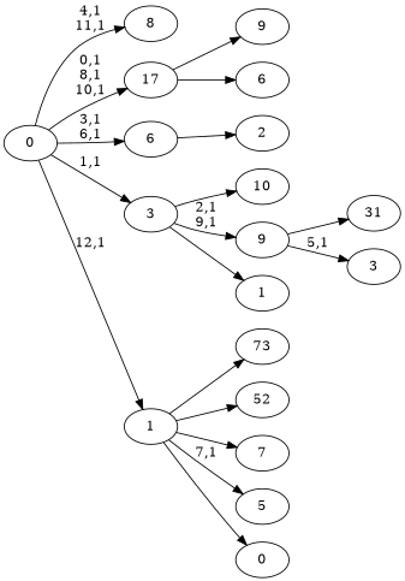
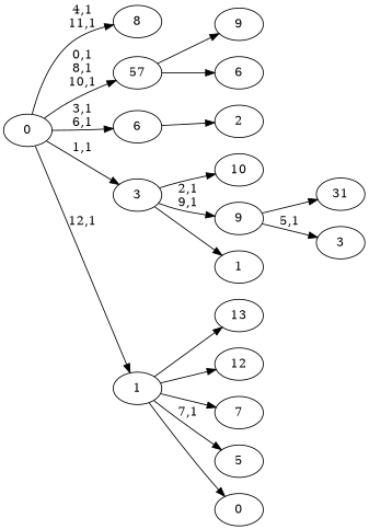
  digraph {
    rankdir=LR
-   n1 [label=73]
-   n2 [label=52]
+   n1 [label=13]
+   n2 [label=12]
    n3 [label=31]
    n4 [label=10]
    n5 [label=9]
    n6 [label=8]
    n7 [label=7]
    n8 [label=6]
-   17
+   17 [label=57]
    n10 [label=5]
    n11 [label=3]
    9
    n13 [label=2]
    6
    n15 [label=1]
    3
    n17 [label=0]
    1
    0
    17 -> n5
    17 -> n8
    9 -> n3
    9 -> n11 [label="5,1"]
    6 -> n13
    3 -> n4
    3 -> 9 [label="2,1\n9,1"]
    3 -> n15
    1 -> n1
    1 -> n2
    1 -> n7
    1 -> n10 [label="7,1"]
    1 -> n17
    0 -> n6 [label="4,1\n11,1"]
    0 -> 17 [label="0,1\n8,1\n10,1"]
    0 -> 6 [label="3,1\n6,1"]
    0 -> 3 [label="1,1"]
    0 -> 1 [label="12,1"]
  }
